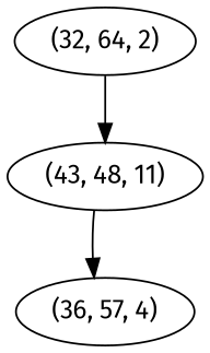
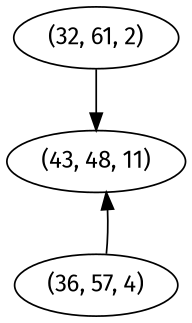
  digraph {
    fontname="Fira Sans"
    node [fontname="Fira Sans"]
    edge [fontname="Fira Sans"]
-   "(32, 61, 2)" [label="(32, 64, 2)"]
+   "(32, 61, 2)"
    "(43, 48, 11)"
    "(36, 57, 4)"
    "(32, 61, 2)" -> "(43, 48, 11)"
-   "(43, 48, 11)" -> "(36, 57, 4)"
+   "(36, 57, 4)" -> "(43, 48, 11)"
  }
